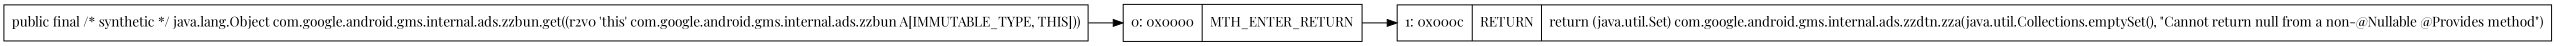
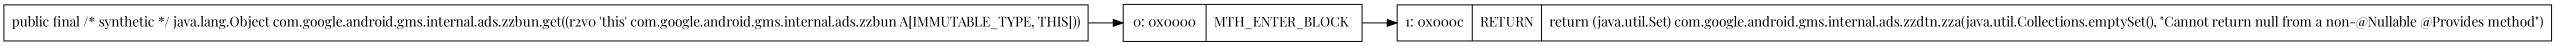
  digraph {
    rankdir=LR
    fontname="Playfair Display"
    node [shape=record fontname="Playfair Display"]
    edge [fontname="Playfair Display"]
-   n1 [label="{0\:\ 0x0000|MTH_ENTER_RETURN\l}"]
+   n1 [label="{0\:\ 0x0000|MTH_ENTER_BLOCK\l}"]
    n2 [label="{1\:\ 0x000c|RETURN\l|return (java.util.Set) com.google.android.gms.internal.ads.zzdtn.zza(java.util.Collections.emptySet(), \"Cannot return null from a non\-@Nullable @Provides method\")\l}"]
    n3 [label="{public final \/* synthetic *\/ java.lang.Object com.google.android.gms.internal.ads.zzbun.get((r2v0 'this' com.google.android.gms.internal.ads.zzbun A[IMMUTABLE_TYPE, THIS])) }"]
    n1 -> n2
    n3 -> n1
  }
